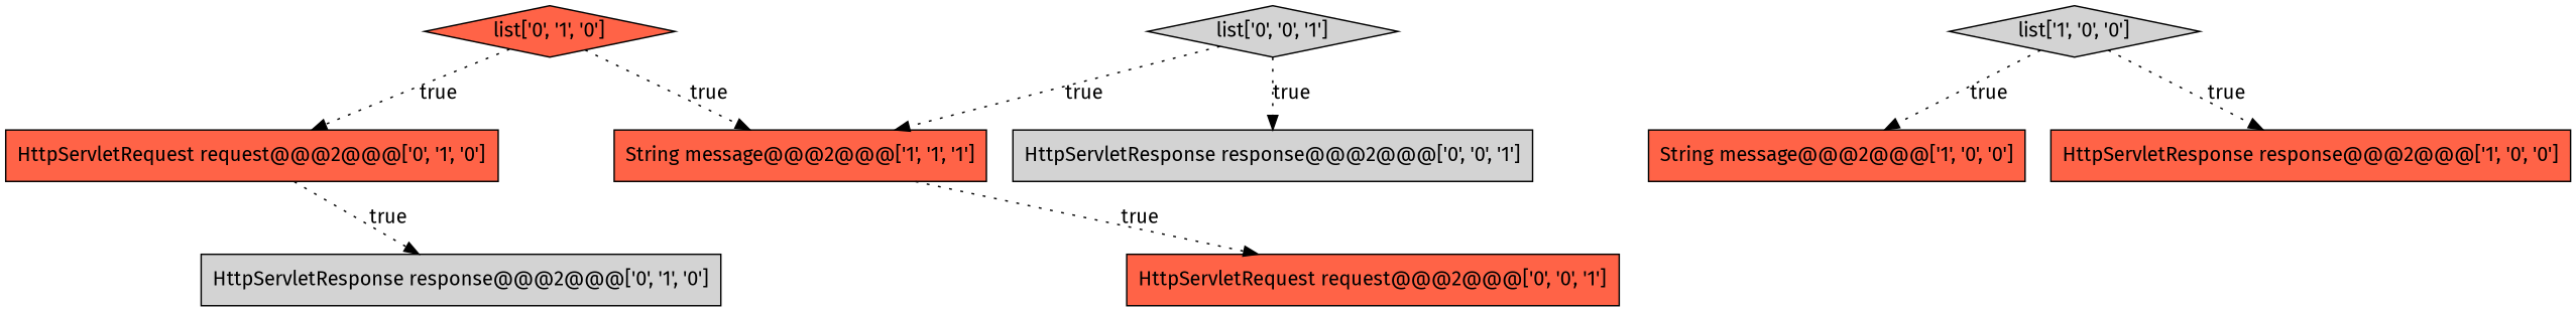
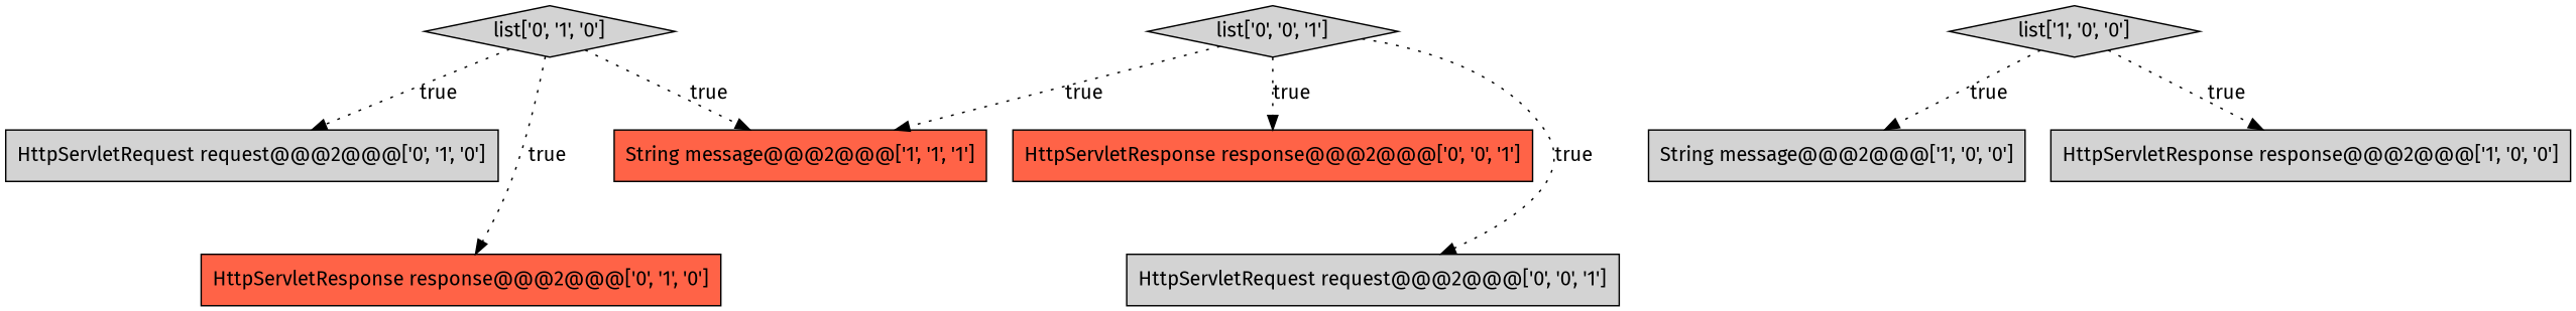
  digraph {
    fontname="Fira Sans"
    node [fillcolor=tomato fontname="Fira Sans" shape=box style=filled]
    edge [fontname="Fira Sans" style=dotted]
-   n1 [label="list['0', '1', '0']" shape=diamond]
-   n2 [label="HttpServletRequest request@@@2@@@['0', '1', '0']"]
-   n3 [fillcolor=lightgray label="HttpServletResponse response@@@2@@@['0', '1', '0']"]
+   n1 [fillcolor=lightgray label="list['0', '1', '0']" shape=diamond]
+   n2 [fillcolor=lightgray label="HttpServletRequest request@@@2@@@['0', '1', '0']"]
+   n3 [label="HttpServletResponse response@@@2@@@['0', '1', '0']"]
    n4 [label="String message@@@2@@@['1', '1', '1']"]
    n5 [fillcolor=lightgray label="list['1', '0', '0']" shape=diamond]
-   n6 [label="String message@@@2@@@['1', '0', '0']"]
-   n7 [label="HttpServletResponse response@@@2@@@['1', '0', '0']"]
-   n8 [fillcolor=lightgray label="HttpServletResponse response@@@2@@@['0', '0', '1']"]
-   n9 [label="HttpServletRequest request@@@2@@@['0', '0', '1']"]
+   n6 [fillcolor=lightgray label="String message@@@2@@@['1', '0', '0']"]
+   n7 [fillcolor=lightgray label="HttpServletResponse response@@@2@@@['1', '0', '0']"]
+   n8 [label="HttpServletResponse response@@@2@@@['0', '0', '1']"]
+   n9 [fillcolor=lightgray label="HttpServletRequest request@@@2@@@['0', '0', '1']"]
    n10 [fillcolor=lightgray label="list['0', '0', '1']" shape=diamond]
    n1 -> n2 [label=true]
-   n2 -> n3 [label=true]
+   n1 -> n3 [label=true]
    n1 -> n4 [label=true]
    n5 -> n6 [label=true]
    n5 -> n7 [label=true]
    n10 -> n4 [label=true]
    n10 -> n8 [label=true]
-   n4 -> n9 [label=true]
+   n10 -> n9 [label=true]
  }
